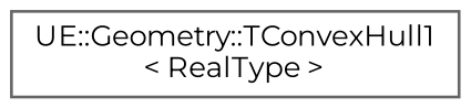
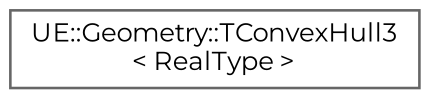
  digraph {
    rankdir=LR
    fontname=Montserrat
-   n1 [color=grey40 fillcolor=white fontname=Montserrat fontsize=10 height=0.2 label="UE::Geometry::TConvexHull1\l\< RealType \>" shape=box style=filled width=0.4]
+   n1 [color=grey40 fillcolor=white fontname=Montserrat fontsize=10 height=0.2 label="UE::Geometry::TConvexHull3\l\< RealType \>" shape=box style=filled width=0.4]
  }
